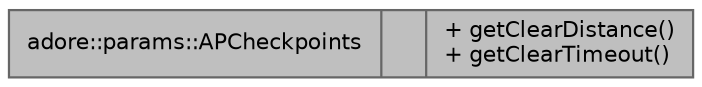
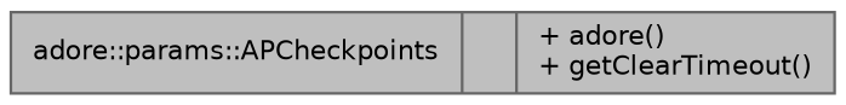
  digraph {
    rankdir=LR
-   n1 [color=gray40 fillcolor=grey75 fontcolor=black fontname=Helvetica fontsize=10 height=0.2 label="{adore::params::APCheckpoints\n||+ getClearDistance()\l+ getClearTimeout()\l}" shape=record style=filled width=0.4]
+   n1 [color=gray40 fillcolor=grey75 fontcolor=black fontname=Helvetica fontsize=10 height=0.2 label="{adore::params::APCheckpoints\n||+ adore()\l+ getClearTimeout()\l}" shape=record style=filled width=0.4]
  }
